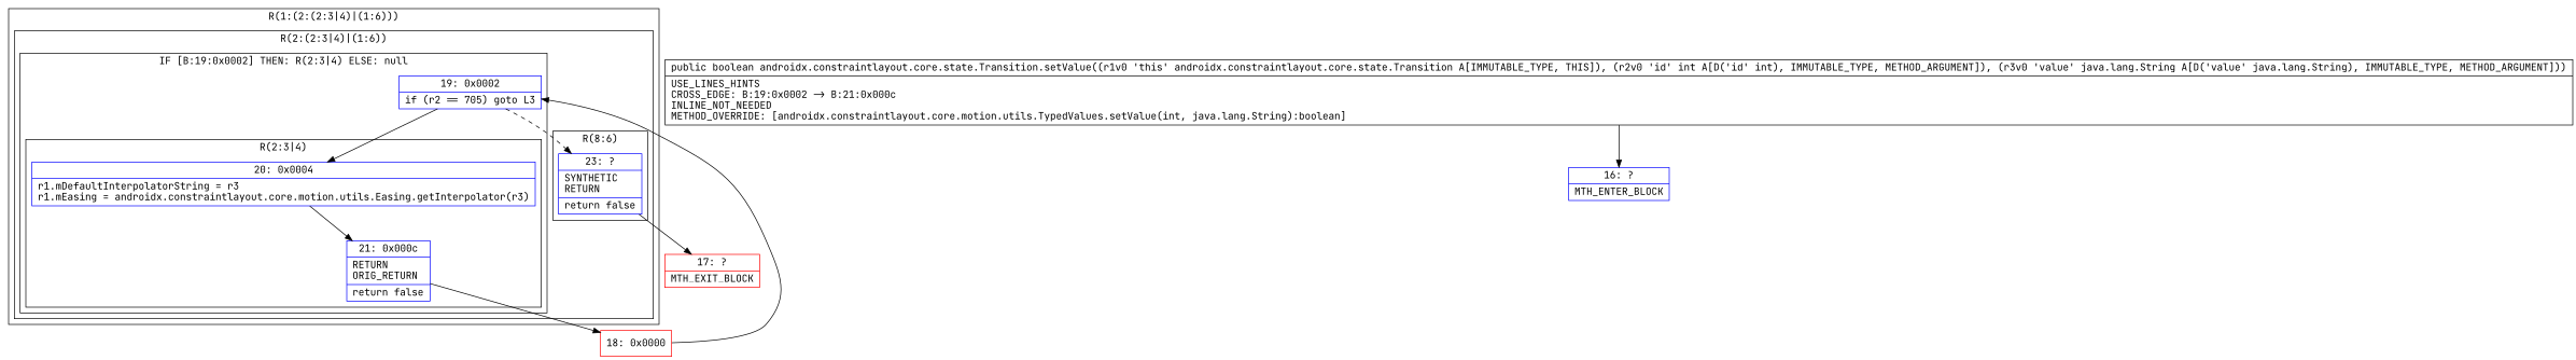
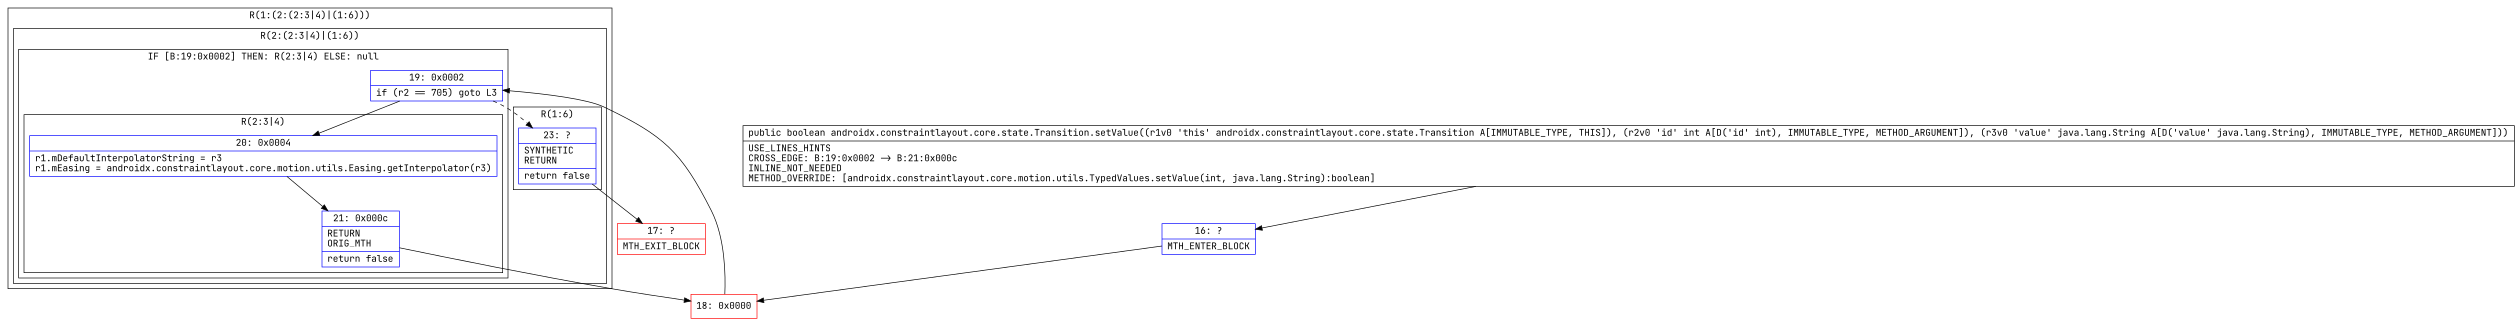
  digraph {
    fontname="JetBrains Mono"
    node [color=blue fontname="JetBrains Mono" shape=record]
    edge [fontname="JetBrains Mono"]
    n1 [label="{20\:\ 0x0004|r1.mDefaultInterpolatorString = r3\lr1.mEasing = androidx.constraintlayout.core.motion.utils.Easing.getInterpolator(r3)\l}"]
-   n2 [label="{21\:\ 0x000c|RETURN\lORIG_RETURN\l|return false\l}"]
+   n2 [label="{21\:\ 0x000c|RETURN\lORIG_MTH\l|return false\l}"]
    n3 [label="{19\:\ 0x0002|if (r2 == 705) goto L3\l}"]
    n4 [label="{23\:\ ?|SYNTHETIC\lRETURN\l|return false\l}"]
    n5 [color=red label="{18\:\ 0x0000}"]
    n6 [color=red label="{17\:\ ?|MTH_EXIT_BLOCK\l}"]
    n7 [label="{16\:\ ?|MTH_ENTER_BLOCK\l}"]
    n8 [label="{public boolean androidx.constraintlayout.core.state.Transition.setValue((r1v0 'this' androidx.constraintlayout.core.state.Transition A[IMMUTABLE_TYPE, THIS]), (r2v0 'id' int A[D('id' int), IMMUTABLE_TYPE, METHOD_ARGUMENT]), (r3v0 'value' java.lang.String A[D('value' java.lang.String), IMMUTABLE_TYPE, METHOD_ARGUMENT]))  | USE_LINES_HINTS\lCROSS_EDGE: B:19:0x0002 \-\> B:21:0x000c\lINLINE_NOT_NEEDED\lMETHOD_OVERRIDE: [androidx.constraintlayout.core.motion.utils.TypedValues.setValue(int, java.lang.String):boolean]\l}" color=""]
    subgraph cluster_1 {
      label="R(1:(2:(2:3|4)|(1:6)))"
      subgraph cluster_2 {
        label="R(2:(2:3|4)|(1:6))"
        subgraph cluster_3 {
          label="IF [B:19:0x0002] THEN: R(2:3|4) ELSE: null"
          n3
          subgraph cluster_4 {
            label="R(2:3|4)"
            n1
            n2
          }
        }
        subgraph cluster_5 {
-         label="R(8:6)"
+         label="R(1:6)"
          n4
        }
      }
    }
    n1 -> n2
    n2 -> n5
    n3 -> n1
    n3 -> n4 [style=dashed]
    n4 -> n6
    n5 -> n3
+   n7 -> n5
    n8 -> n7
  }
